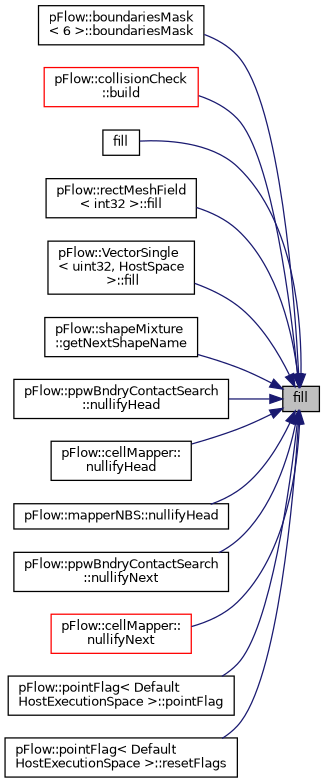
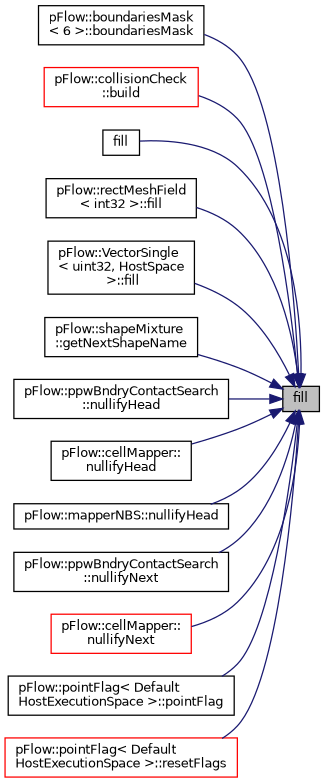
  digraph {
    rankdir=RL
    node [color=black fillcolor=white fontname=Helvetica fontsize=10 shape=record style=filled]
    edge [color=midnightblue dir=back fontname=Helvetica fontsize=10 labelfontname=Helvetica labelfontsize=10 style=solid]
    n1 [fillcolor=grey75 fontcolor=black height=0.2 label=fill width=0.4]
    n2 [height=0.2 label="pFlow::boundariesMask\l\< 6 \>::boundariesMask" width=0.4]
    n3 [color=red height=0.2 label="pFlow::collisionCheck\l::build" width=0.4]
    n4 [height=0.2 label=fill width=0.4]
    n5 [height=0.2 label="pFlow::rectMeshField\l\< int32 \>::fill" width=0.4]
    n6 [height=0.2 label="pFlow::VectorSingle\l\< uint32, HostSpace\l \>::fill" width=0.4]
    n7 [height=0.2 label="pFlow::shapeMixture\l::getNextShapeName" width=0.4]
    n8 [height=0.2 label="pFlow::ppwBndryContactSearch\l::nullifyHead" width=0.4]
    n9 [height=0.2 label="pFlow::cellMapper::\lnullifyHead" width=0.4]
    n10 [height=0.2 label="pFlow::mapperNBS::nullifyHead" width=0.4]
    n11 [height=0.2 label="pFlow::ppwBndryContactSearch\l::nullifyNext" width=0.4]
    n12 [color=red height=0.2 label="pFlow::cellMapper::\lnullifyNext" width=0.4]
    n13 [height=0.2 label="pFlow::pointFlag\< Default\lHostExecutionSpace \>::pointFlag" width=0.4]
-   n14 [height=0.2 label="pFlow::pointFlag\< Default\lHostExecutionSpace \>::resetFlags" width=0.4]
+   n14 [color=red height=0.2 label="pFlow::pointFlag\< Default\lHostExecutionSpace \>::resetFlags" width=0.4]
    n1 -> n2
    n1 -> n3
    n1 -> n4
    n1 -> n5
    n1 -> n6
    n1 -> n7
    n1 -> n8
    n1 -> n9
    n1 -> n10
    n1 -> n11
    n1 -> n12
    n1 -> n13
    n1 -> n14
  }
